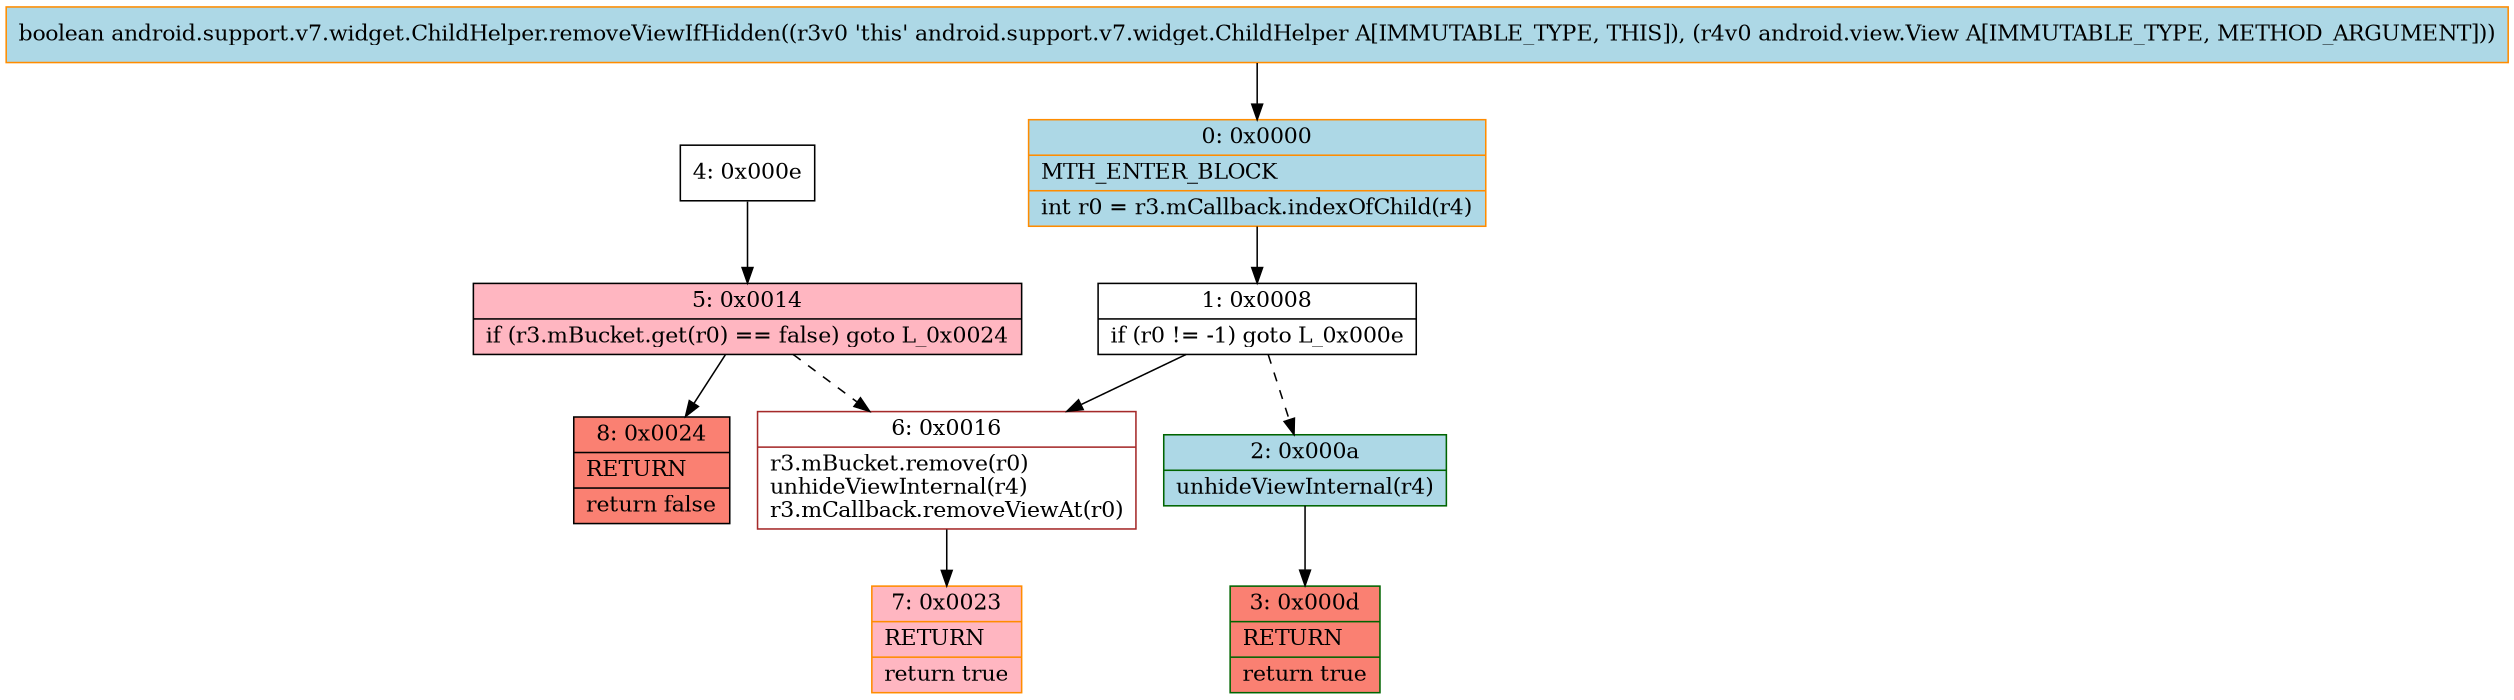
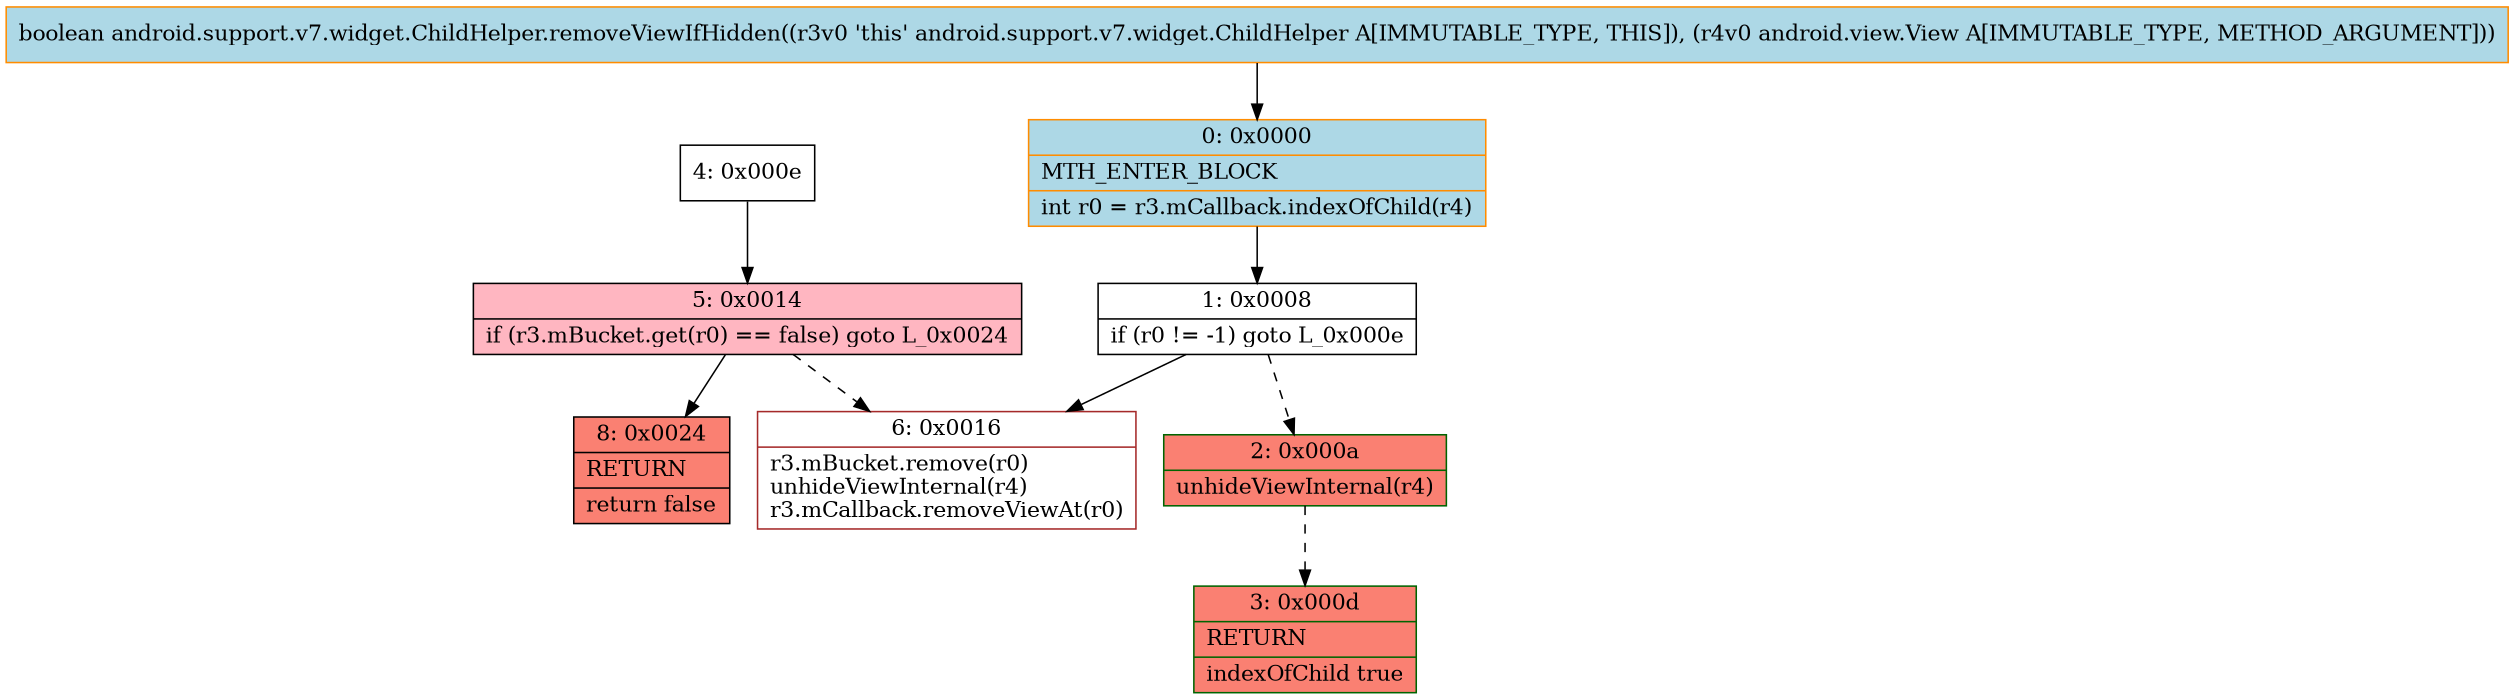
  digraph {
    node [color=black fillcolor=white shape=record style=filled]
    n1 [color=darkorange fillcolor=lightblue label="{0\:\ 0x0000|MTH_ENTER_BLOCK\l|int r0 = r3.mCallback.indexOfChild(r4)\l}"]
    n2 [label="{1\:\ 0x0008|if (r0 != \-1) goto L_0x000e\l}"]
-   n3 [color=darkgreen fillcolor=lightblue label="{2\:\ 0x000a|unhideViewInternal(r4)\l}"]
+   n3 [color=darkgreen fillcolor=salmon label="{2\:\ 0x000a|unhideViewInternal(r4)\l}"]
    n4 [color=brown label="{6\:\ 0x0016|r3.mBucket.remove(r0)\lunhideViewInternal(r4)\lr3.mCallback.removeViewAt(r0)\l}"]
-   n5 [color=darkgreen fillcolor=salmon label="{3\:\ 0x000d|RETURN\l|return true\l}"]
+   n5 [color=darkgreen fillcolor=salmon label="{3\:\ 0x000d|RETURN\l|indexOfChild true\l}"]
    n6 [label="{4\:\ 0x000e}"]
    n7 [fillcolor=lightpink label="{5\:\ 0x0014|if (r3.mBucket.get(r0) == false) goto L_0x0024\l}"]
    n8 [fillcolor=salmon label="{8\:\ 0x0024|RETURN\l|return false\l}"]
-   n9 [color=darkorange fillcolor=lightpink label="{7\:\ 0x0023|RETURN\l|return true\l}"]
    n10 [color=darkorange fillcolor=lightblue label="{boolean android.support.v7.widget.ChildHelper.removeViewIfHidden((r3v0 'this' android.support.v7.widget.ChildHelper A[IMMUTABLE_TYPE, THIS]), (r4v0 android.view.View A[IMMUTABLE_TYPE, METHOD_ARGUMENT])) }"]
    n1 -> n2
    n2 -> n3 [style=dashed]
    n2 -> n4
-   n3 -> n5
-   n4 -> n9
+   n3 -> n5 [style=dashed]
    n6 -> n7
    n7 -> n4 [style=dashed]
    n7 -> n8
    n10 -> n1
  }
